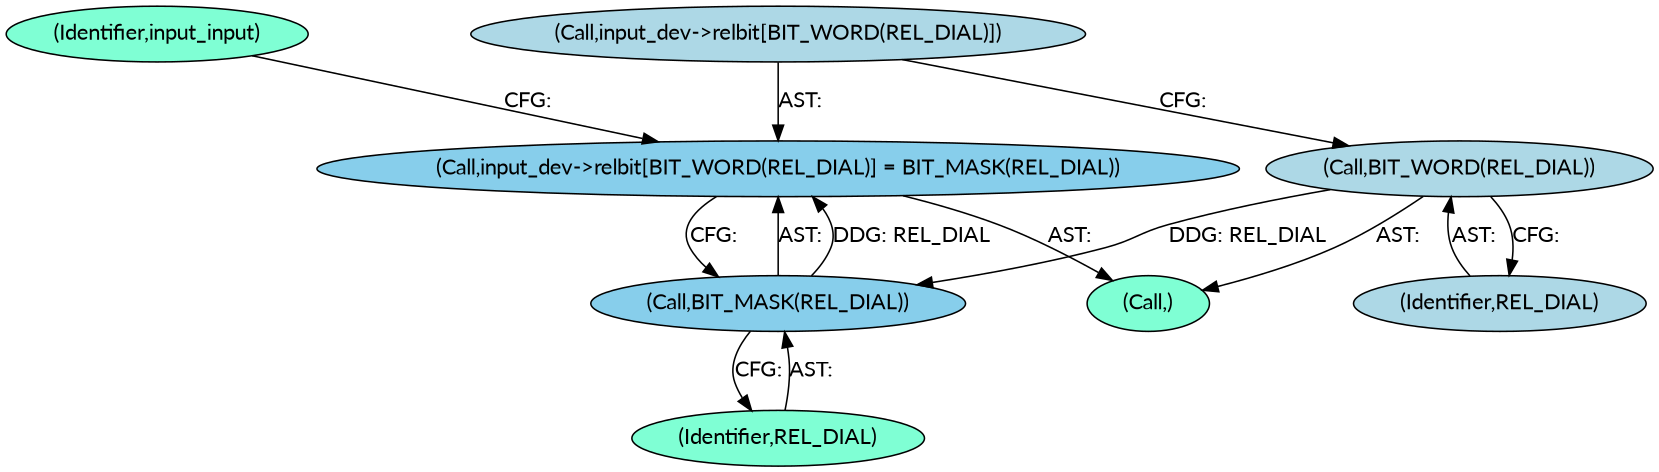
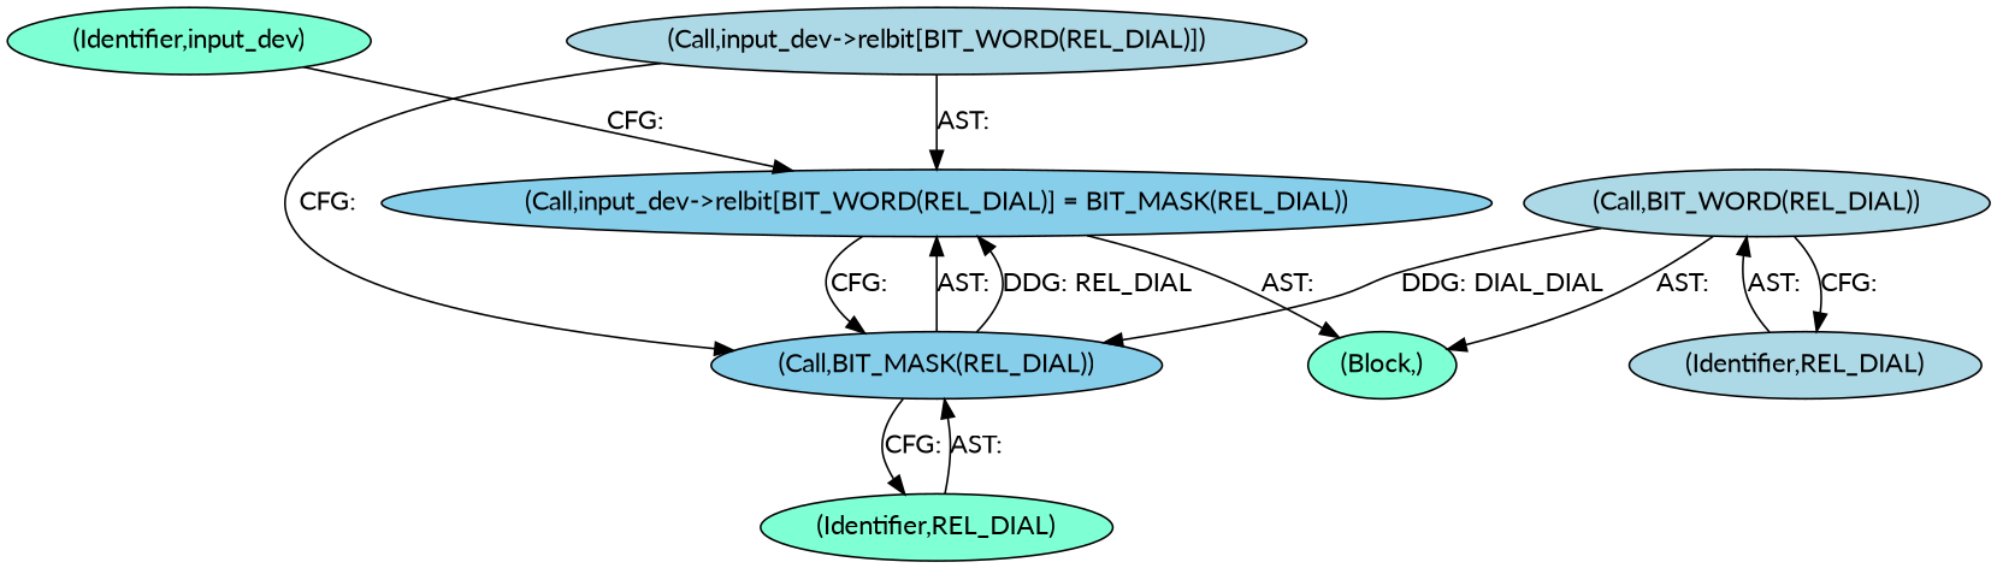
  digraph {
    fontname=Lato
    node [fillcolor=aquamarine fontname=Lato style=filled]
    edge [fontname=Lato]
    n1 [fillcolor=skyblue label="(Call,input_dev->relbit[BIT_WORD(REL_DIAL)] = BIT_MASK(REL_DIAL))"]
    n2 [fillcolor=skyblue label="(Call,BIT_MASK(REL_DIAL))"]
-   n3 [label="(Call,)"]
+   n3 [label="(Block,)"]
    n4 [label="(Identifier,REL_DIAL)"]
    n5 [fillcolor=lightblue label="(Call,BIT_WORD(REL_DIAL))"]
    n6 [fillcolor=lightblue label="(Identifier,REL_DIAL)"]
    n7 [fillcolor=lightblue label="(Call,input_dev->relbit[BIT_WORD(REL_DIAL)])"]
-   n8 [label="(Identifier,input_input)"]
+   n8 [label="(Identifier,input_dev)"]
    n1 -> n2 [label="CFG: "]
    n1 -> n3 [label="AST: "]
    n2 -> n1 [label="AST: "]
    n2 -> n1 [label="DDG: REL_DIAL"]
    n2 -> n4 [label="CFG: "]
    n4 -> n2 [label="AST: "]
-   n5 -> n2 [label="DDG: REL_DIAL"]
+   n5 -> n2 [label="DDG: DIAL_DIAL"]
    n5 -> n3 [label="AST: "]
    n5 -> n6 [label="CFG: "]
    n6 -> n5 [label="AST: "]
    n7 -> n1 [label="AST: "]
-   n7 -> n5 [label="CFG: "]
+   n7 -> n2 [label="CFG: "]
    n8 -> n1 [label="CFG: "]
  }
